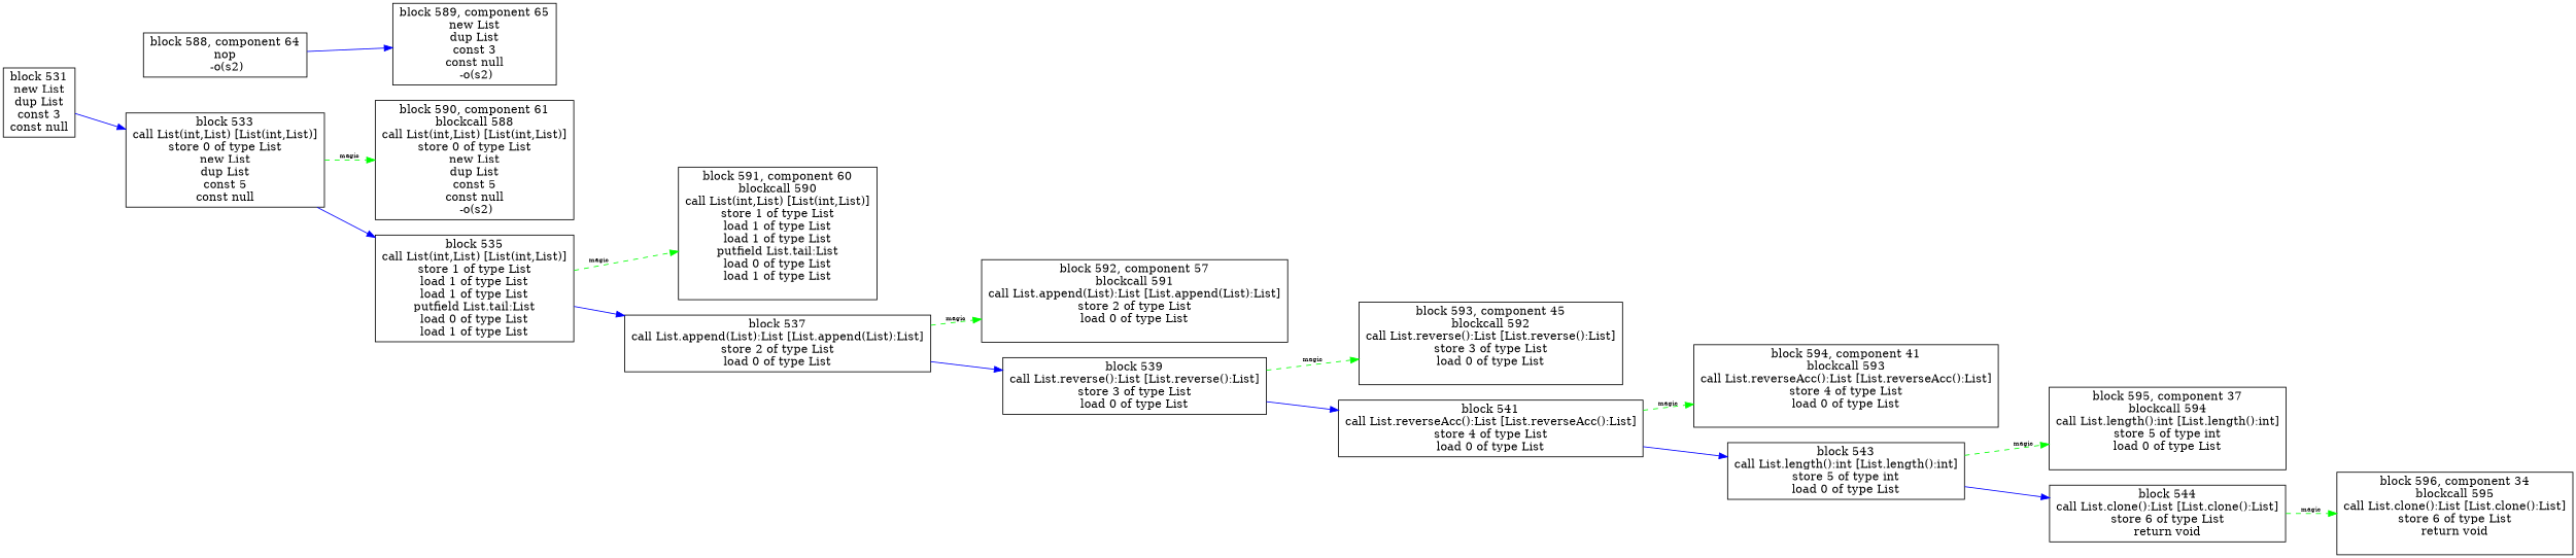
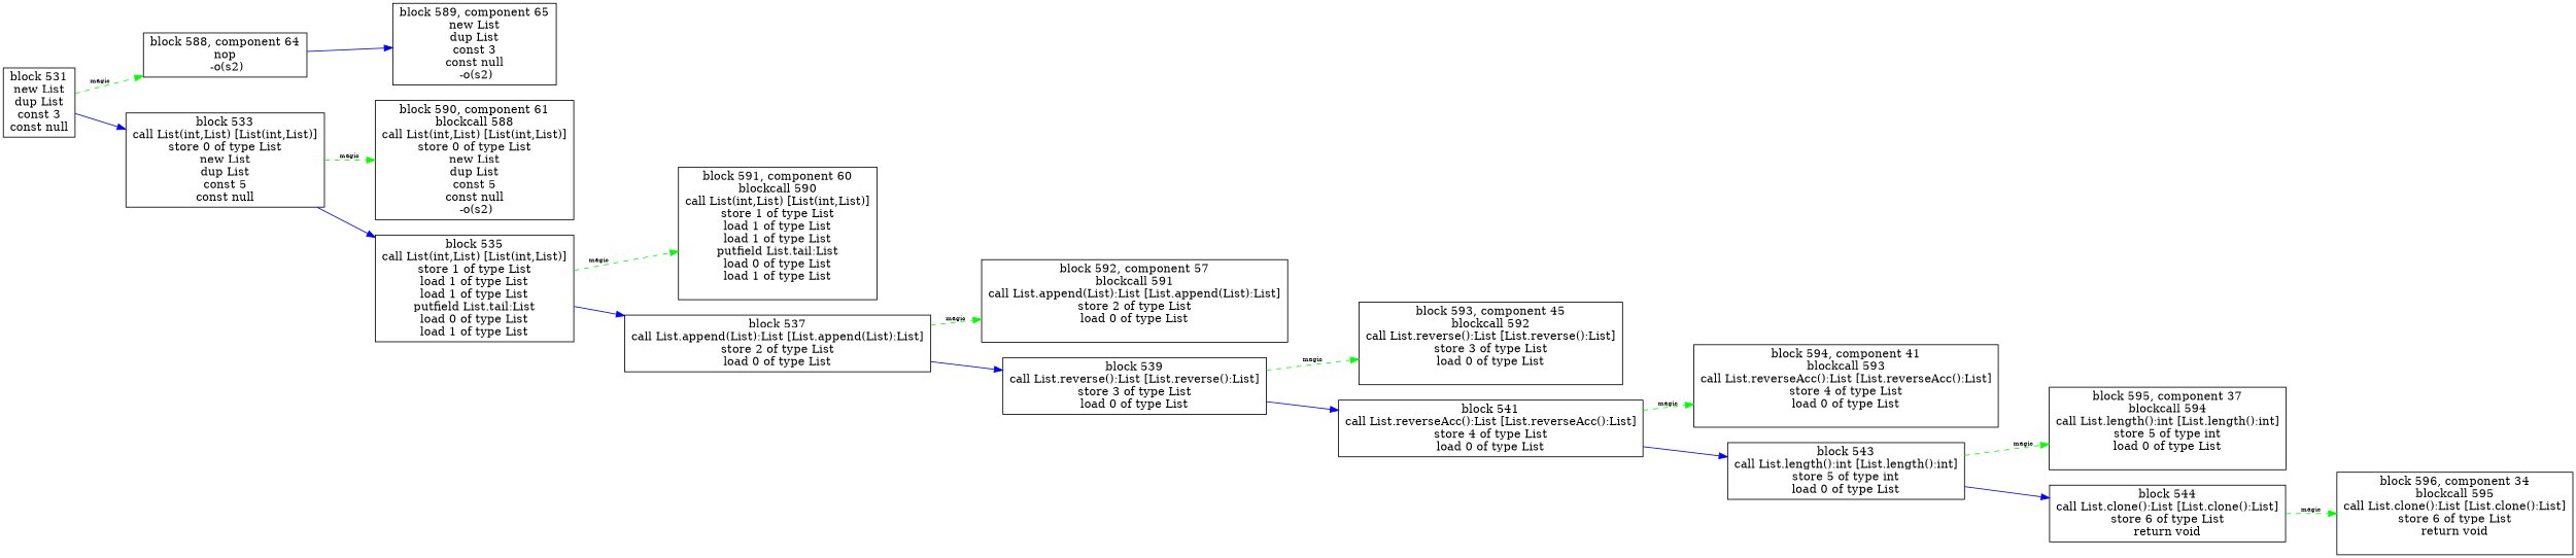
  digraph {
    rankdir=LR
    node [shape=box]
    edge [color=green fontsize=8]
    n1 [label="block 531\nnew List\ndup List\nconst 3\nconst null"]
    n2 [label="block 588, component 64\nnop\n -o(s2)\n"]
    n3 [label="block 533\ncall List(int,List) [List(int,List)]\nstore 0 of type List\nnew List\ndup List\nconst 5\nconst null"]
    n4 [label="block 589, component 65\nnew List\ndup List\nconst 3\nconst null\n -o(s2)\n"]
    n5 [label="block 590, component 61\nblockcall 588\ncall List(int,List) [List(int,List)]\nstore 0 of type List\nnew List\ndup List\nconst 5\nconst null\n -o(s2)\n"]
    n6 [label="block 535\ncall List(int,List) [List(int,List)]\nstore 1 of type List\nload 1 of type List\nload 1 of type List\nputfield List.tail:List\nload 0 of type List\nload 1 of type List"]
    n7 [label="block 591, component 60\nblockcall 590\ncall List(int,List) [List(int,List)]\nstore 1 of type List\nload 1 of type List\nload 1 of type List\nputfield List.tail:List\nload 0 of type List\nload 1 of type List\n\n"]
    n8 [label="block 537\ncall List.append(List):List [List.append(List):List]\nstore 2 of type List\nload 0 of type List"]
    n9 [label="block 592, component 57\nblockcall 591\ncall List.append(List):List [List.append(List):List]\nstore 2 of type List\nload 0 of type List\n\n"]
    n10 [label="block 539\ncall List.reverse():List [List.reverse():List]\nstore 3 of type List\nload 0 of type List"]
    n11 [label="block 593, component 45\nblockcall 592\ncall List.reverse():List [List.reverse():List]\nstore 3 of type List\nload 0 of type List\n\n"]
    n12 [label="block 541\ncall List.reverseAcc():List [List.reverseAcc():List]\nstore 4 of type List\nload 0 of type List"]
    n13 [label="block 594, component 41\nblockcall 593\ncall List.reverseAcc():List [List.reverseAcc():List]\nstore 4 of type List\nload 0 of type List\n\n"]
    n14 [label="block 543\ncall List.length():int [List.length():int]\nstore 5 of type int\nload 0 of type List"]
    n15 [label="block 595, component 37\nblockcall 594\ncall List.length():int [List.length():int]\nstore 5 of type int\nload 0 of type List\n\n"]
    n16 [label="block 544\ncall List.clone():List [List.clone():List]\nstore 6 of type List\nreturn void"]
    n17 [label="block 596, component 34\nblockcall 595\ncall List.clone():List [List.clone():List]\nstore 6 of type List\nreturn void\n\n"]
+   n1 -> n2 [label=magic style=dashed]
    n1 -> n3 [color=blue]
    n2 -> n4 [color=blue]
    n3 -> n5 [label=magic style=dashed]
    n3 -> n6 [color=blue]
    n6 -> n7 [label=magic style=dashed]
    n6 -> n8 [color=blue]
    n8 -> n9 [label=magic style=dashed]
    n8 -> n10 [color=blue]
    n10 -> n11 [label=magic style=dashed]
    n10 -> n12 [color=blue]
    n12 -> n13 [label=magic style=dashed]
    n12 -> n14 [color=blue]
    n14 -> n15 [label=magic style=dashed]
    n14 -> n16 [color=blue]
    n16 -> n17 [label=magic style=dashed]
  }
